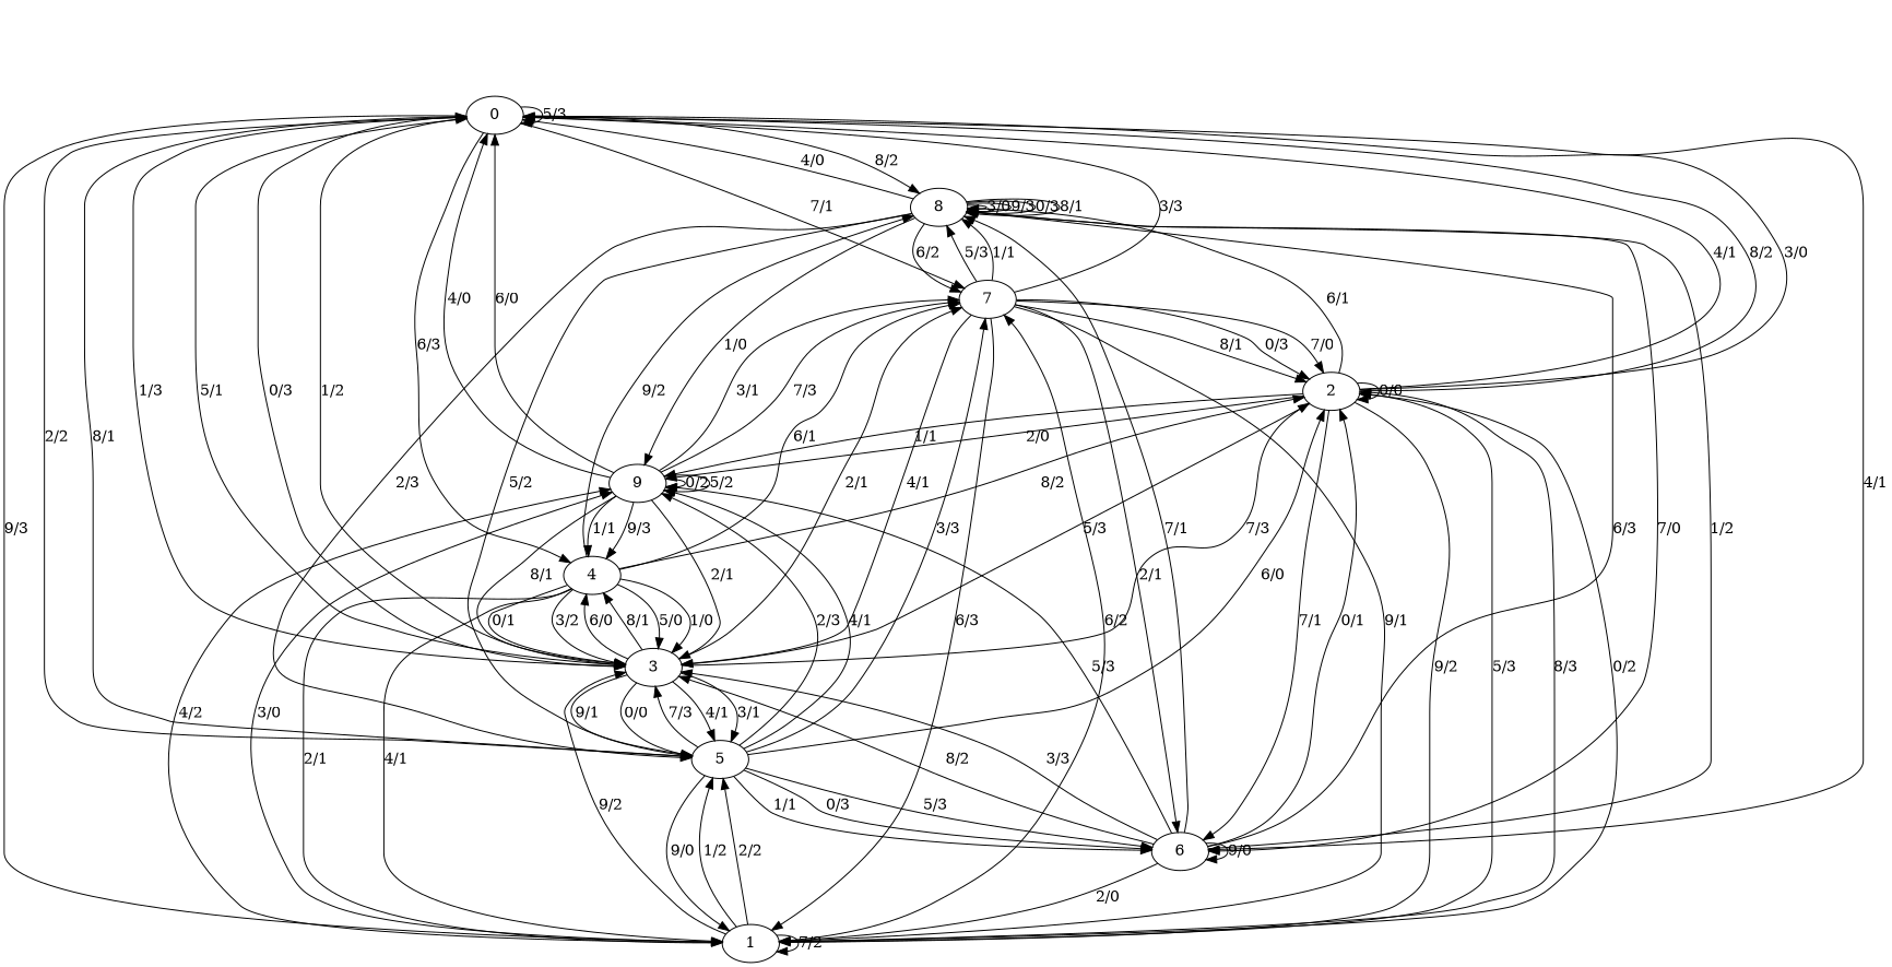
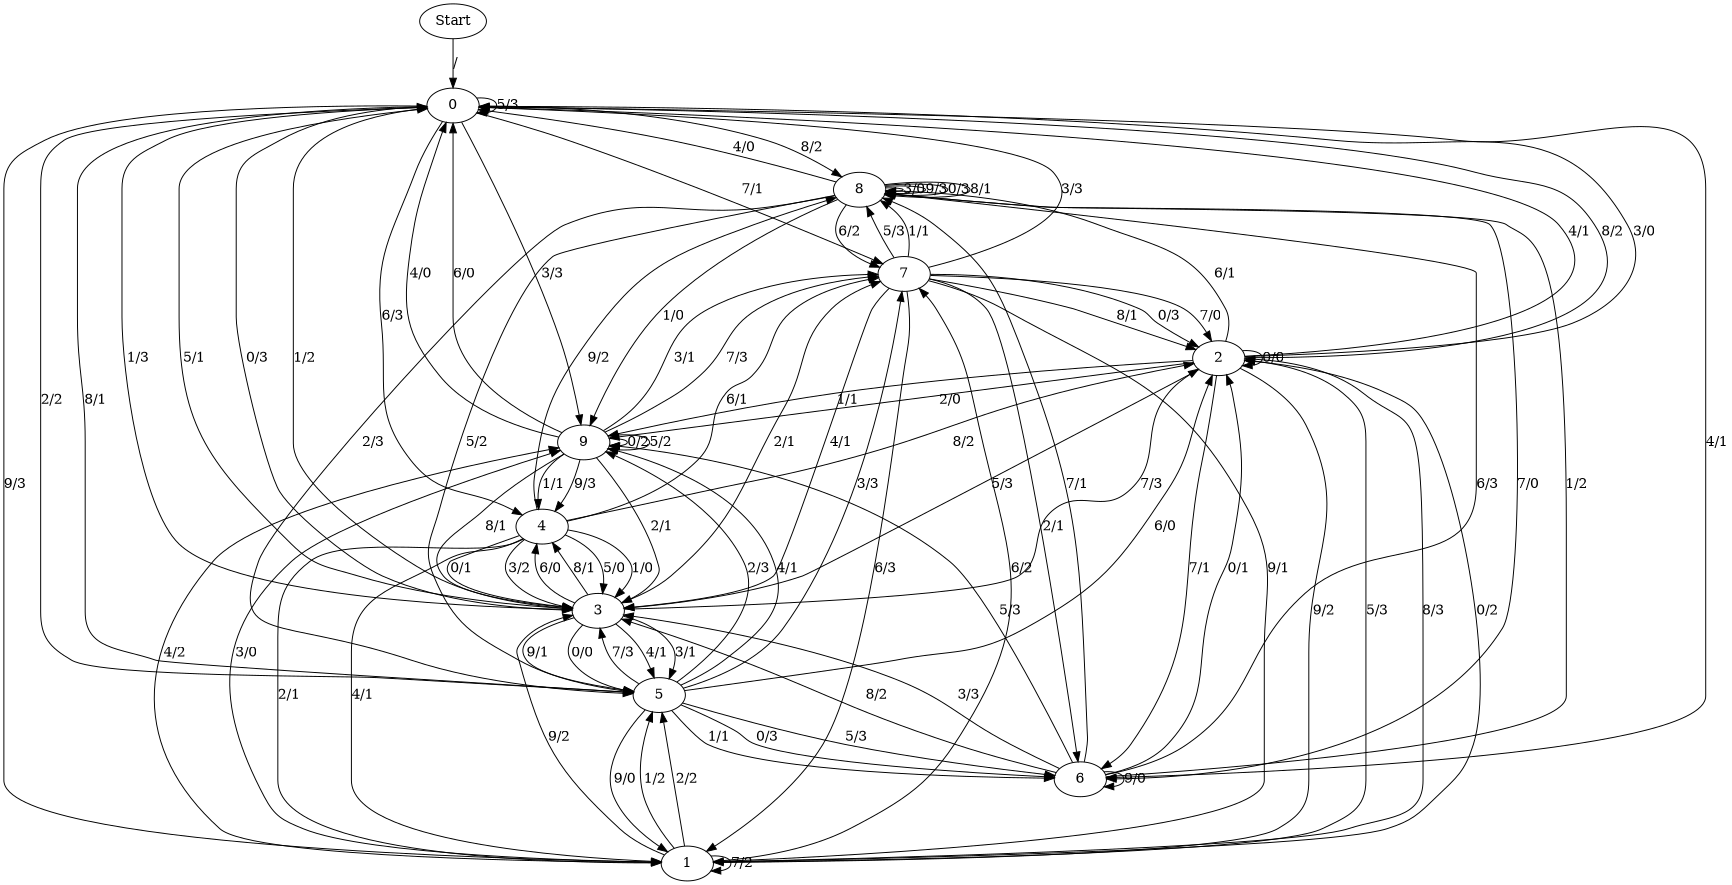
  digraph {
+   Start
    0
    8
    1
    3
    6
    9
    4
    5
    7
    2
+   Start -> 0 [label="/"]
    0 -> 0 [label="5/3"]
    0 -> 8 [label="8/2"]
    0 -> 1 [label="9/3"]
    0 -> 3 [label="0/3"]
    0 -> 3 [label="1/2"]
    0 -> 6 [label="4/1"]
+   0 -> 9 [label="3/3"]
    0 -> 4 [label="6/3"]
    0 -> 5 [label="2/2"]
    0 -> 7 [label="7/1"]
    8 -> 0 [label="4/0"]
    8 -> 8 [label="3/0"]
    8 -> 8 [label="9/3"]
    8 -> 8 [label="0/3"]
    8 -> 8 [label="8/1"]
    8 -> 6 [label="7/0"]
    8 -> 9 [label="1/0"]
    8 -> 5 [label="2/3"]
    8 -> 5 [label="5/2"]
    8 -> 7 [label="6/2"]
    1 -> 1 [label="7/2"]
    1 -> 3 [label="9/2"]
    1 -> 9 [label="4/2"]
    1 -> 9 [label="3/0"]
    1 -> 5 [label="1/2"]
    1 -> 5 [label="2/2"]
    1 -> 7 [label="6/2"]
    1 -> 2 [label="5/3"]
    1 -> 2 [label="8/3"]
    1 -> 2 [label="0/2"]
    3 -> 0 [label="1/3"]
    3 -> 0 [label="5/1"]
    3 -> 4 [label="6/0"]
    3 -> 4 [label="8/1"]
    3 -> 5 [label="4/1"]
    3 -> 5 [label="3/1"]
    3 -> 5 [label="9/1"]
    3 -> 5 [label="0/0"]
    3 -> 7 [label="2/1"]
    3 -> 2 [label="7/3"]
    6 -> 8 [label="1/2"]
    6 -> 8 [label="7/1"]
    6 -> 8 [label="6/3"]
-   6 -> 1 [label="2/0"]
    6 -> 3 [label="8/2"]
    6 -> 3 [label="3/3"]
    6 -> 6 [label="9/0"]
    6 -> 9 [label="5/3"]
    6 -> 2 [label="0/1"]
    9 -> 0 [label="4/0"]
    9 -> 0 [label="6/0"]
    9 -> 3 [label="2/1"]
    9 -> 3 [label="8/1"]
    9 -> 9 [label="0/2"]
    9 -> 9 [label="5/2"]
    9 -> 4 [label="9/3"]
    9 -> 4 [label="1/1"]
    9 -> 7 [label="3/1"]
    9 -> 7 [label="7/3"]
    4 -> 8 [label="9/2"]
    4 -> 1 [label="2/1"]
    4 -> 1 [label="4/1"]
    4 -> 3 [label="5/0"]
    4 -> 3 [label="1/0"]
    4 -> 3 [label="0/1"]
    4 -> 3 [label="3/2"]
    4 -> 7 [label="6/1"]
    4 -> 2 [label="8/2"]
    5 -> 0 [label="8/1"]
    5 -> 1 [label="9/0"]
    5 -> 3 [label="7/3"]
    5 -> 6 [label="0/3"]
    5 -> 6 [label="5/3"]
    5 -> 6 [label="1/1"]
    5 -> 9 [label="2/3"]
    5 -> 9 [label="4/1"]
    5 -> 7 [label="3/3"]
    5 -> 2 [label="6/0"]
    7 -> 0 [label="3/3"]
    7 -> 8 [label="5/3"]
    7 -> 8 [label="1/1"]
    7 -> 1 [label="9/1"]
    7 -> 1 [label="6/3"]
    7 -> 3 [label="4/1"]
    7 -> 6 [label="2/1"]
    7 -> 2 [label="7/0"]
    7 -> 2 [label="8/1"]
    7 -> 2 [label="0/3"]
    2 -> 0 [label="4/1"]
    2 -> 0 [label="8/2"]
    2 -> 0 [label="3/0"]
    2 -> 8 [label="6/1"]
    2 -> 1 [label="9/2"]
    2 -> 3 [label="5/3"]
    2 -> 6 [label="7/1"]
    2 -> 9 [label="2/0"]
    2 -> 9 [label="1/1"]
    2 -> 2 [label="0/0"]
  }
